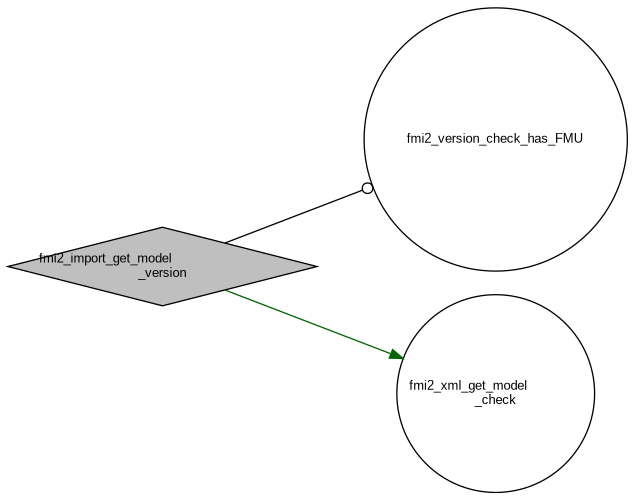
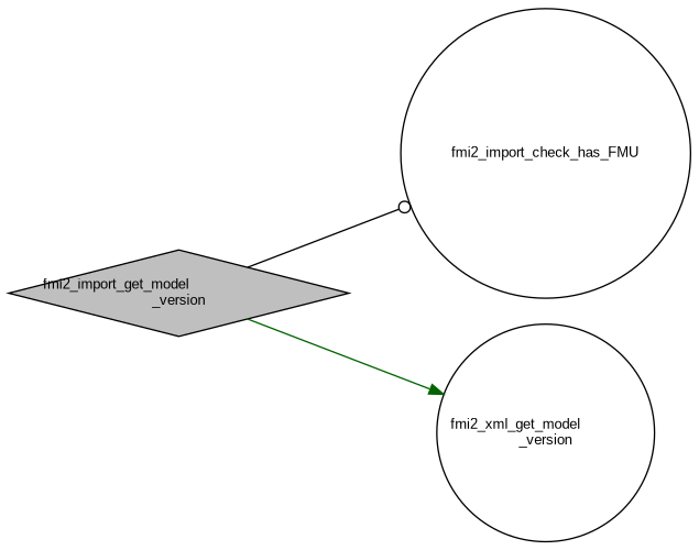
  digraph {
    fontname="Liberation Sans"
    rankdir=LR
    node [color=black fillcolor=white fontname="Liberation Sans" fontsize=10 shape=circle style=filled]
    edge [fontname="Liberation Sans" fontsize=10 labelfontname=Helvetica labelfontsize=10 style=solid]
    n1 [fillcolor=grey75 fontcolor=black height=0.2 label="fmi2_import_get_model\l_version" shape=diamond width=0.4]
-   n2 [height=0.2 label=fmi2_version_check_has_FMU width=0.4]
-   n3 [height=0.2 label="fmi2_xml_get_model\l_check" width=0.4]
+   n2 [height=0.2 label=fmi2_import_check_has_FMU width=0.4]
+   n3 [height=0.2 label="fmi2_xml_get_model\l_version" width=0.4]
    n1 -> n2 [arrowhead=odot color=black]
    n1 -> n3 [arrowhead=normal color=darkgreen]
  }
